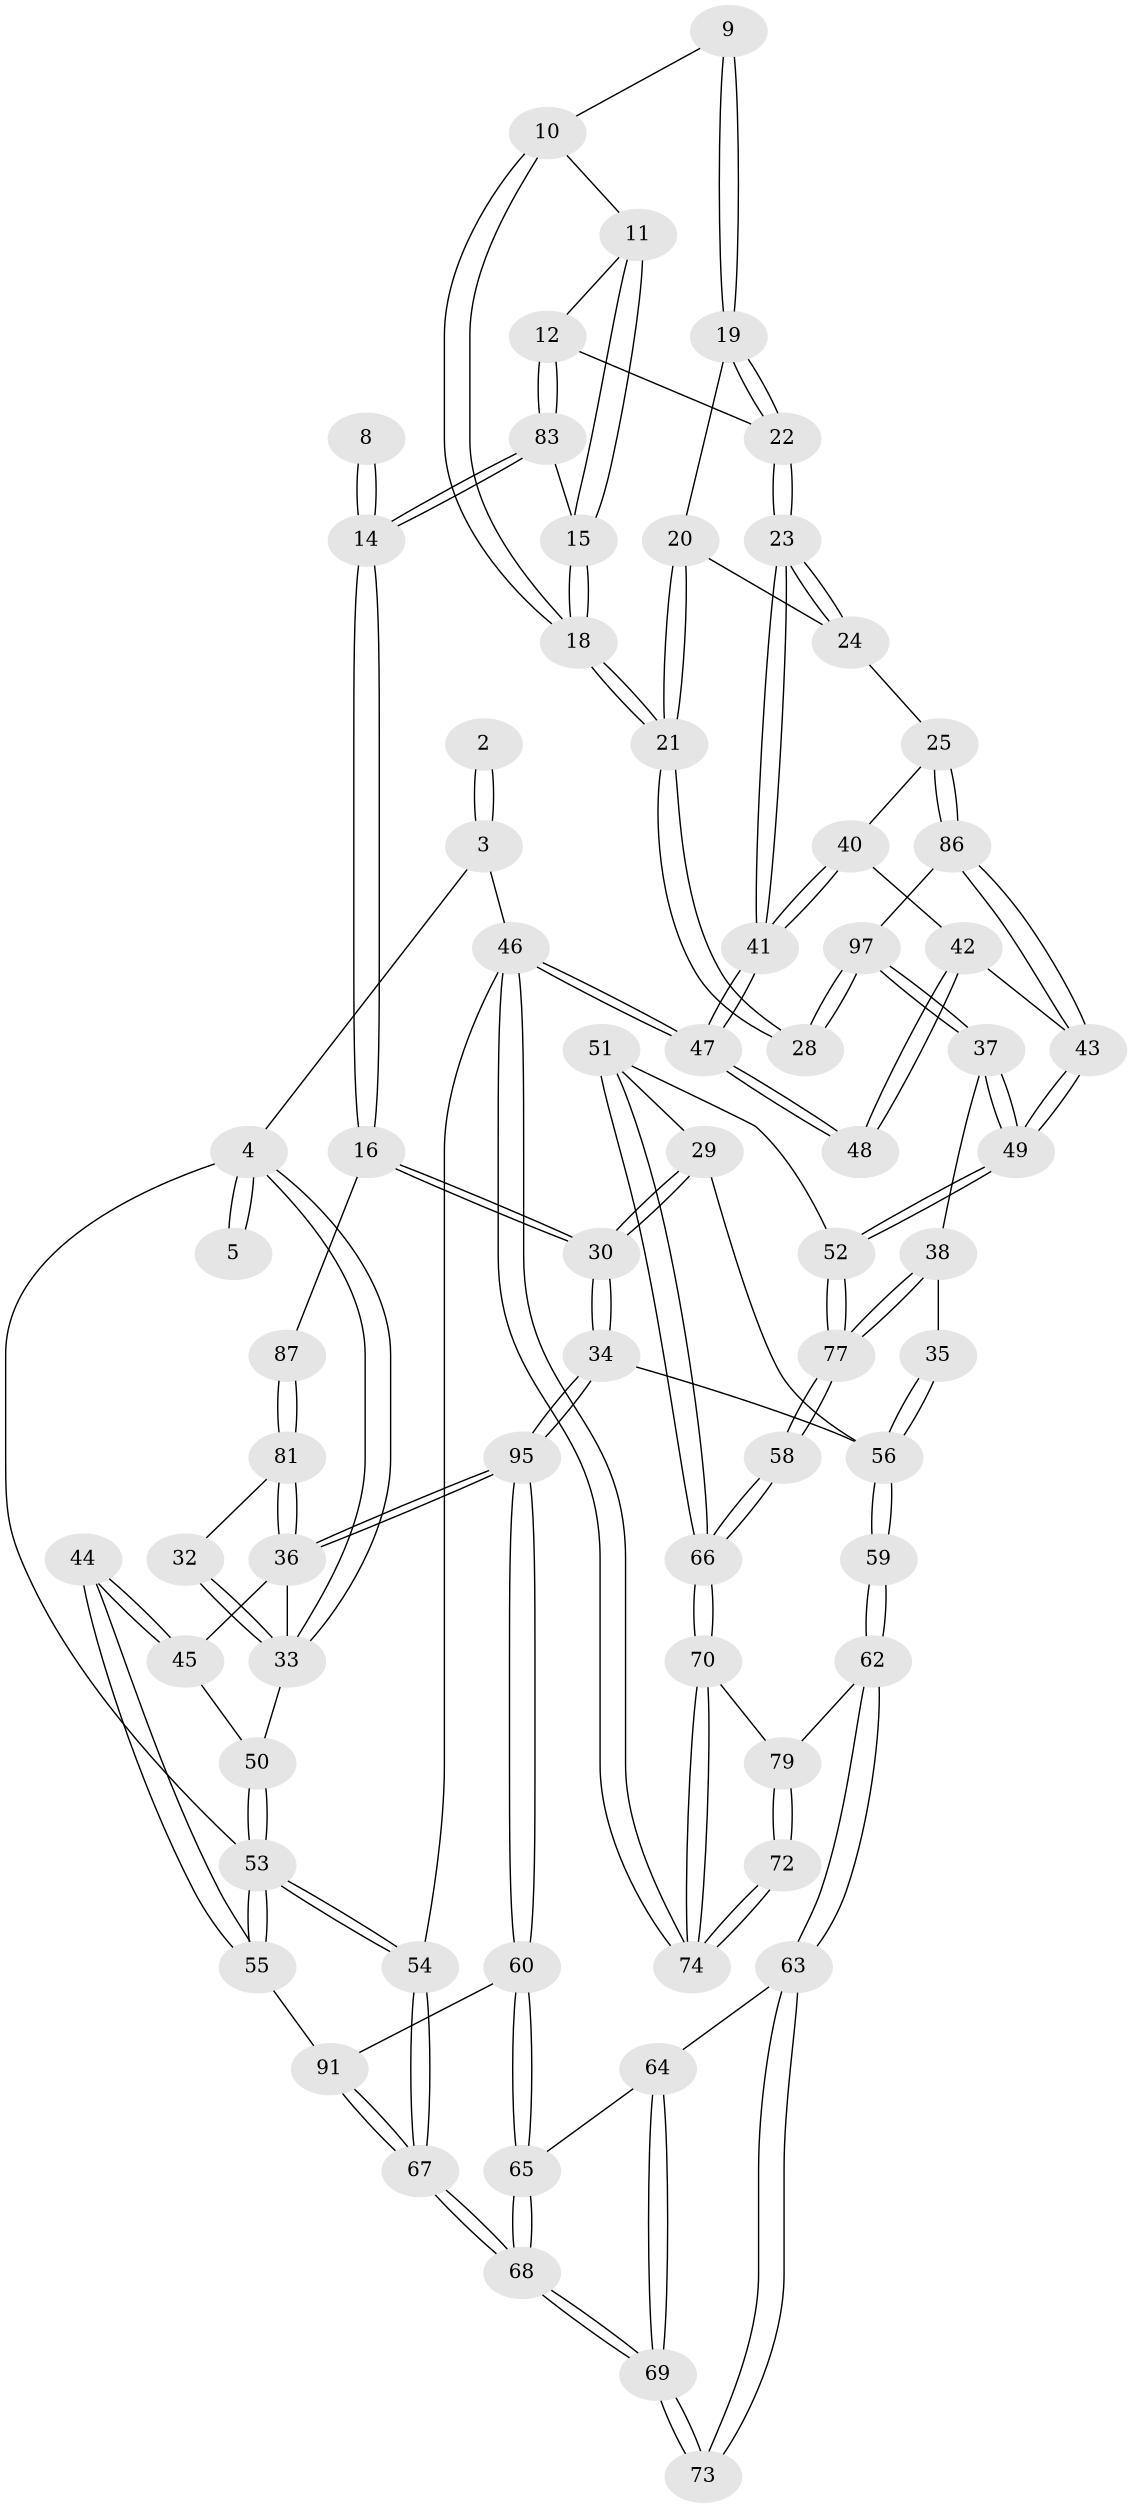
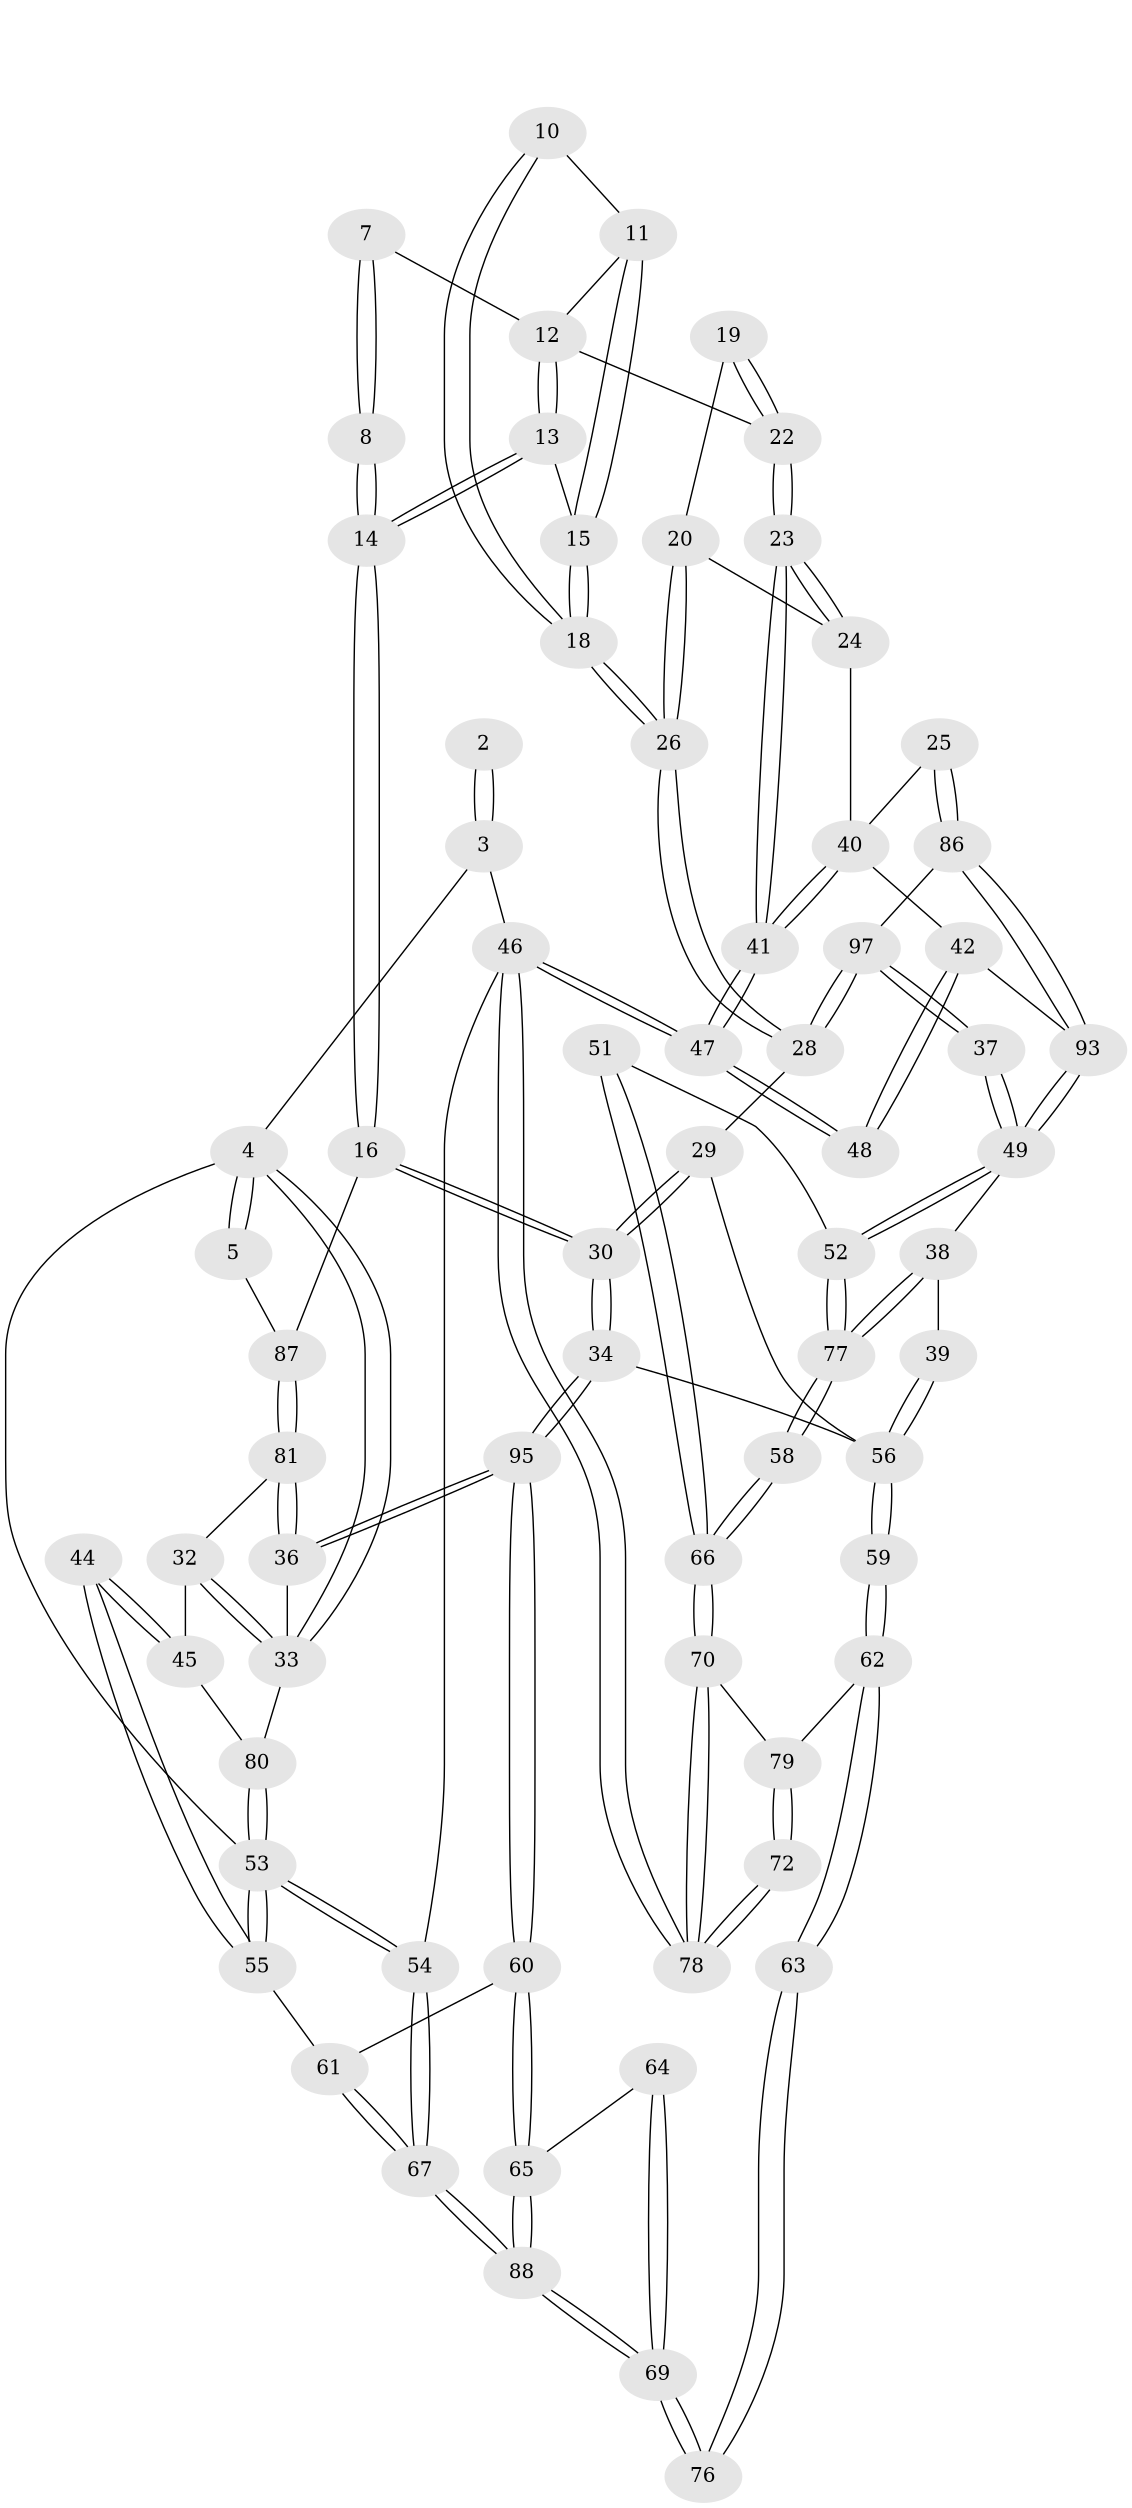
  graph {
    node [color=gray90 style=filled]
    2
    3
+   7
    8
    12
    4
    46
-   9
    10
    19
    5
    33
    53
    22
    23
    54
    47
-   74
+   74 [label=78]
    n19 [label=87]
-   50
+   50 [label=80]
    67
    n22 [label=81]
    14
-   13 [label=83]
+   13
    16
    11
    18
    20
    15
-   21
+   21 [label=26]
    30
    34
    32
    36
    28
    24
    25
    29
    41
    n40 [label=86]
    40
    n42 [label=97]
-   43
+   43 [label=93]
    42
    37
    49
    38
    56
-   39 [label=35]
+   39
    n50 [label=95]
    45
    60
    59
-   61 [label=91]
+   61
    65
    44
    55
    n58 [label=77]
    52
    58
    48
    51
    66
    70
-   68
+   68 [label=88]
    62
    63
    n68 [label=79]
    64
-   73
+   73 [label=76]
    72
    69
    2 -- 3
    2 -- 3
    3 -- 4
    3 -- 46
+   7 -- 8
+   7 -- 8
+   7 -- 12
    8 -- 14
    8 -- 14
    12 -- 22
    12 -- 13
    12 -- 13
    4 -- 5
    4 -- 5
    4 -- 33
    4 -- 33
    4 -- 53
    46 -- 54
    46 -- 47
    46 -- 47
    46 -- 74
    46 -- 74
-   9 -- 10
-   9 -- 19
-   9 -- 19
    10 -- 11
    10 -- 18
    10 -- 18
    19 -- 22
    19 -- 22
    19 -- 20
+   5 -- n19
    33 -- 50
    53 -- 54
    53 -- 54
    53 -- 55
    53 -- 55
    22 -- 23
    22 -- 23
    23 -- 24
    23 -- 24
    23 -- 41
    23 -- 41
    54 -- 67
    54 -- 67
    47 -- 48
    47 -- 48
    n19 -- n22
    n19 -- n22
    50 -- 53
    50 -- 53
    67 -- 68
    67 -- 68
    n22 -- 32
    n22 -- 36
    n22 -- 36
    14 -- 16
    14 -- 16
    13 -- 14
    13 -- 14
    13 -- 15
    16 -- n19
    16 -- 30
    16 -- 30
    11 -- 12
    11 -- 15
    11 -- 15
    18 -- 21
    18 -- 21
    20 -- 21
    20 -- 21
    20 -- 24
    15 -- 18
    15 -- 18
    21 -- 28
    21 -- 28
    30 -- 34
    30 -- 34
    34 -- 56
    34 -- n50
    34 -- n50
    32 -- 33
    32 -- 33
-   36 -- 45
+   32 -- 45
    36 -- 33
-   51 -- 29
-   24 -- 25
+   28 -- 29
+   24 -- 40
    25 -- n40
    25 -- n40
    25 -- 40
    29 -- 30
    29 -- 30
    29 -- 56
    41 -- 47
    41 -- 47
    n40 -- n42
    n40 -- 43
    n40 -- 43
    40 -- 41
    40 -- 41
    40 -- 42
    n42 -- 28
    n42 -- 28
    n42 -- 37
    n42 -- 37
    43 -- 49
    43 -- 49
    42 -- 43
    42 -- 48
    42 -- 48
    37 -- 49
    37 -- 49
-   37 -- 38
+   49 -- 38
    49 -- 52
    49 -- 52
    38 -- 39
    38 -- n58
    38 -- n58
    56 -- 59
    56 -- 59
    39 -- 56
    39 -- 56
    n50 -- 36
    n50 -- 36
    n50 -- 60
    n50 -- 60
    45 -- 50
    60 -- 61
    60 -- 65
    60 -- 65
    59 -- 62
    59 -- 62
    61 -- 67
    61 -- 67
    65 -- 68
    65 -- 68
    44 -- 45
    44 -- 45
    44 -- 55
    44 -- 55
    55 -- 61
    n58 -- 58
    n58 -- 58
    52 -- n58
    52 -- n58
    58 -- 66
    58 -- 66
    51 -- 52
    51 -- 66
    51 -- 66
    66 -- 70
    66 -- 70
    70 -- 74
    70 -- 74
    70 -- n68
    68 -- 69
    68 -- 69
    62 -- 63
    62 -- 63
    62 -- n68
-   63 -- 64
    63 -- 73
    63 -- 73
    n68 -- 72
    n68 -- 72
    64 -- 65
    64 -- 69
    64 -- 69
    72 -- 74
    72 -- 74
    69 -- 73
    69 -- 73
  }
